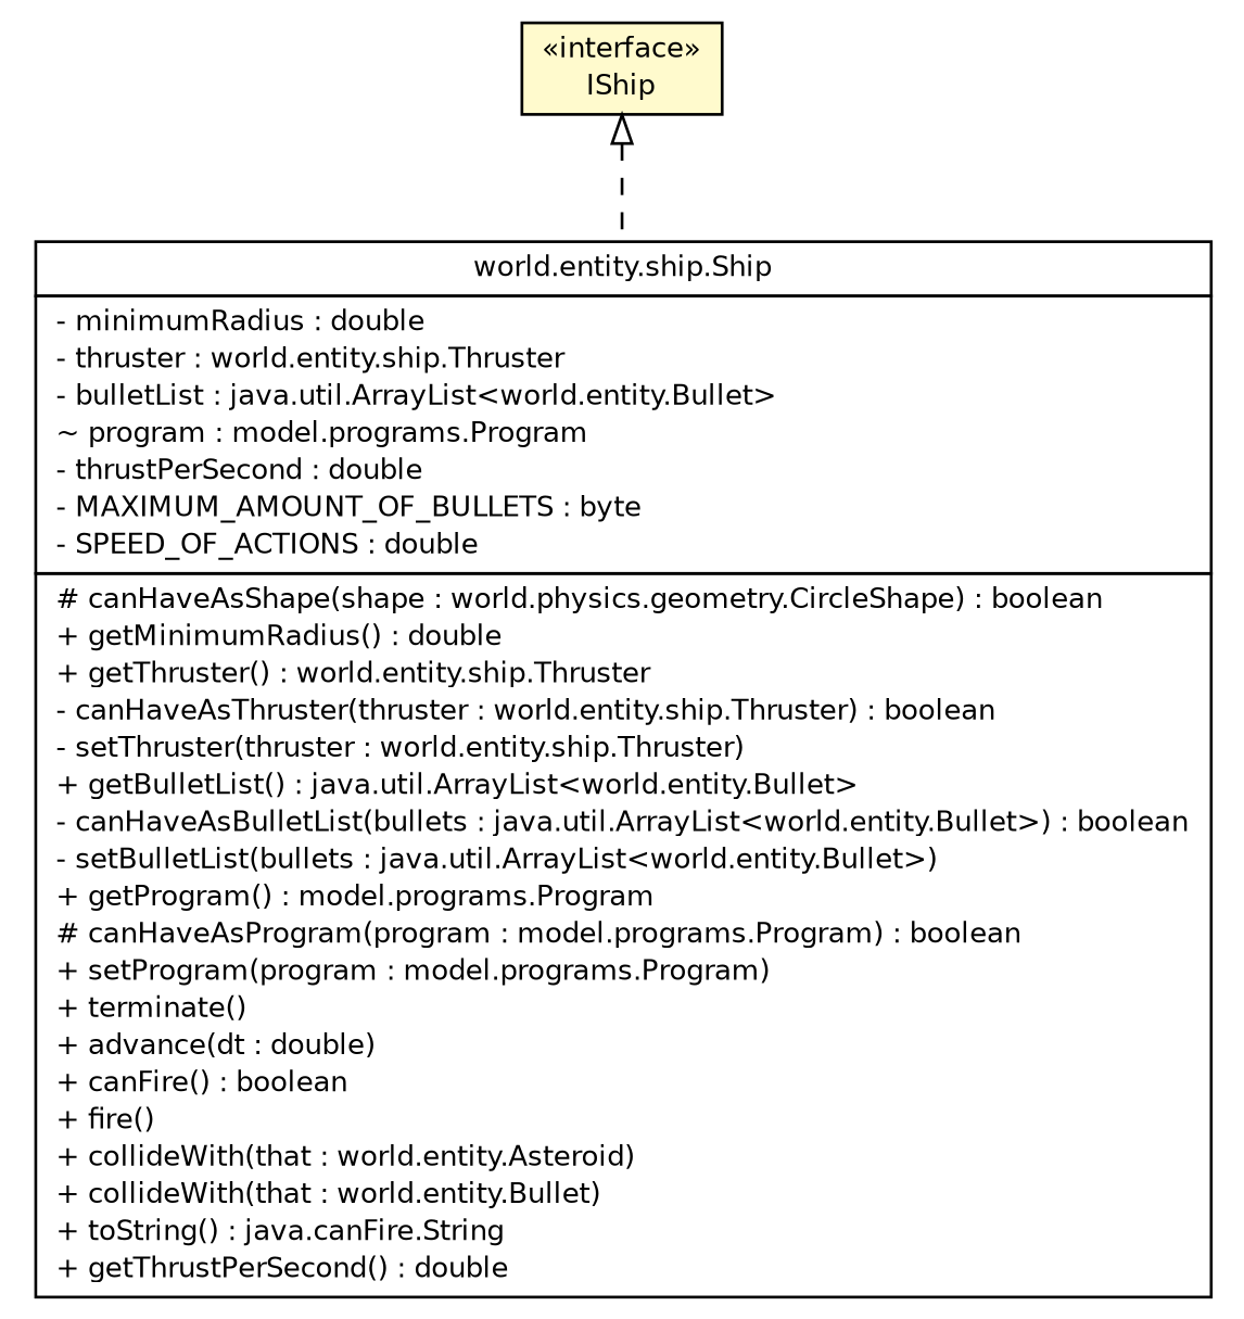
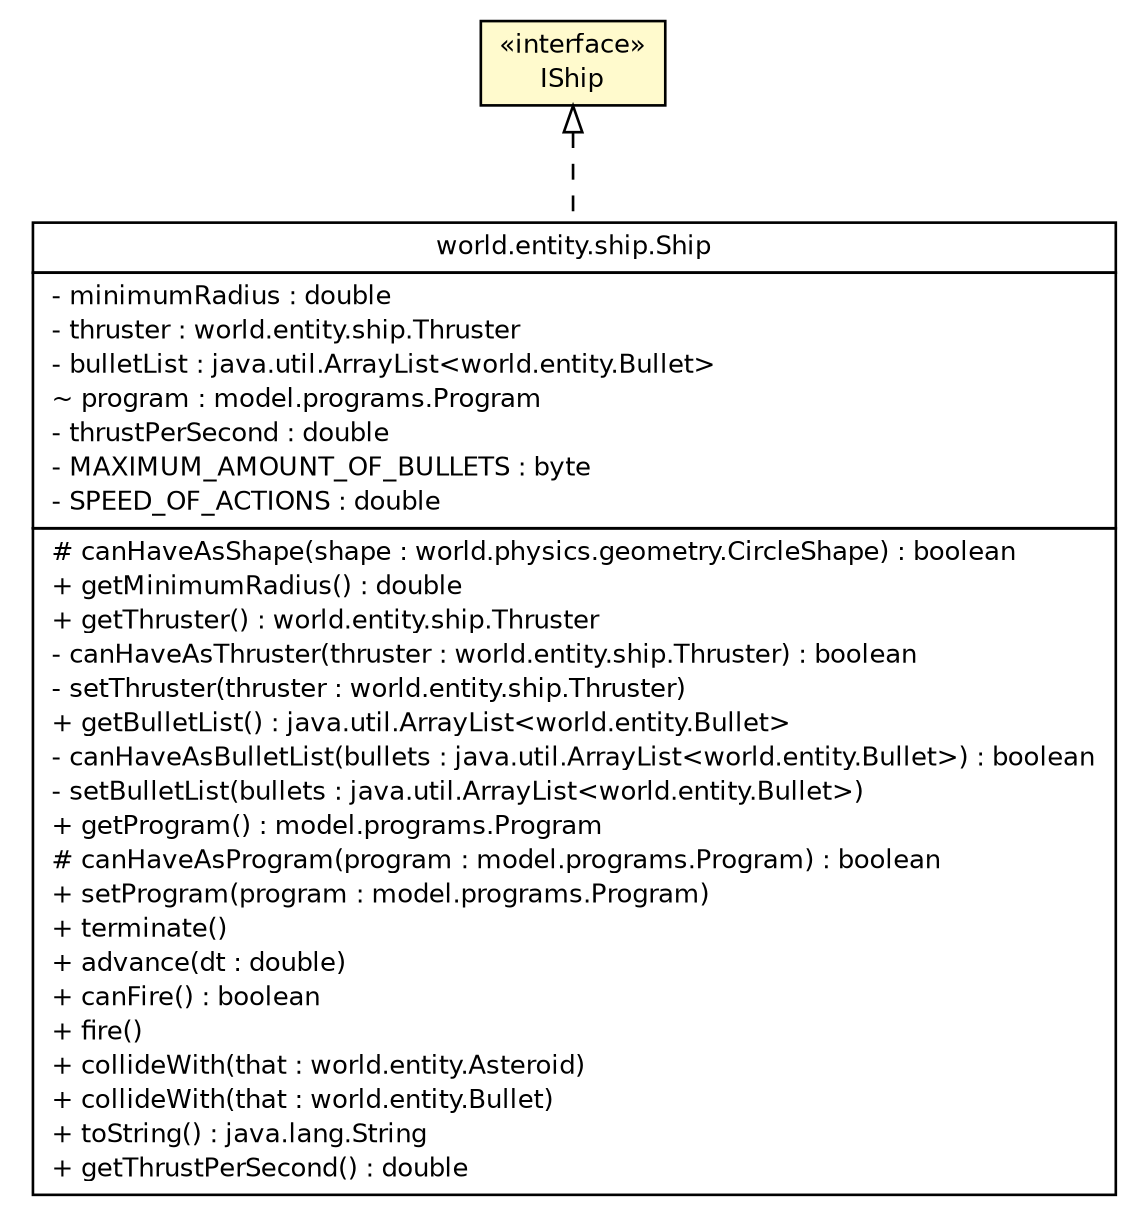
  digraph {
    nodesep=0.25
    ranksep=0.5
    node [fontcolor=black fontname=Helvetica fontsize=10.0 shape=plaintext]
    n1 [label=<<table title="model.IShip" border="0" cellborder="1" cellspacing="0" cellpadding="2" port="p" bgcolor="lemonChiffon" href="./IShip.html"> 		<tr><td><table border="0" cellspacing="0" cellpadding="1"> <tr><td align="center" balign="center"> &#171;interface&#187; </td></tr> <tr><td align="center" balign="center"> IShip </td></tr> 		</table></td></tr> 		</table>>]
-   n2 [label=<<table title="world.entity.ship.Ship" border="0" cellborder="1" cellspacing="0" cellpadding="2" port="p" href="../world/entity/ship/Ship.html"> 		<tr><td><table border="0" cellspacing="0" cellpadding="1"> <tr><td align="center" balign="center"> world.entity.ship.Ship </td></tr> 		</table></td></tr> 		<tr><td><table border="0" cellspacing="0" cellpadding="1"> <tr><td align="left" balign="left"> - minimumRadius : double </td></tr> <tr><td align="left" balign="left"> - thruster : world.entity.ship.Thruster </td></tr> <tr><td align="left" balign="left"> - bulletList : java.util.ArrayList&lt;world.entity.Bullet&gt; </td></tr> <tr><td align="left" balign="left"> ~ program : model.programs.Program </td></tr> <tr><td align="left" balign="left"> - thrustPerSecond : double </td></tr> <tr><td align="left" balign="left"> - MAXIMUM_AMOUNT_OF_BULLETS : byte </td></tr> <tr><td align="left" balign="left"> - SPEED_OF_ACTIONS : double </td></tr> 		</table></td></tr> 		<tr><td><table border="0" cellspacing="0" cellpadding="1"> <tr><td align="left" balign="left"> # canHaveAsShape(shape : world.physics.geometry.CircleShape) : boolean </td></tr> <tr><td align="left" balign="left"> + getMinimumRadius() : double </td></tr> <tr><td align="left" balign="left"> + getThruster() : world.entity.ship.Thruster </td></tr> <tr><td align="left" balign="left"> - canHaveAsThruster(thruster : world.entity.ship.Thruster) : boolean </td></tr> <tr><td align="left" balign="left"> - setThruster(thruster : world.entity.ship.Thruster) </td></tr> <tr><td align="left" balign="left"> + getBulletList() : java.util.ArrayList&lt;world.entity.Bullet&gt; </td></tr> <tr><td align="left" balign="left"> - canHaveAsBulletList(bullets : java.util.ArrayList&lt;world.entity.Bullet&gt;) : boolean </td></tr> <tr><td align="left" balign="left"> - setBulletList(bullets : java.util.ArrayList&lt;world.entity.Bullet&gt;) </td></tr> <tr><td align="left" balign="left"> + getProgram() : model.programs.Program </td></tr> <tr><td align="left" balign="left"> # canHaveAsProgram(program : model.programs.Program) : boolean </td></tr> <tr><td align="left" balign="left"> + setProgram(program : model.programs.Program) </td></tr> <tr><td align="left" balign="left"> + terminate() </td></tr> <tr><td align="left" balign="left"> + advance(dt : double) </td></tr> <tr><td align="left" balign="left"> + canFire() : boolean </td></tr> <tr><td align="left" balign="left"> + fire() </td></tr> <tr><td align="left" balign="left"> + collideWith(that : world.entity.Asteroid) </td></tr> <tr><td align="left" balign="left"> + collideWith(that : world.entity.Bullet) </td></tr> <tr><td align="left" balign="left"> + toString() : java.canFire.String </td></tr> <tr><td align="left" balign="left"> + getThrustPerSecond() : double </td></tr> 		</table></td></tr> 		</table>>]
+   n2 [label=<<table title="world.entity.ship.Ship" border="0" cellborder="1" cellspacing="0" cellpadding="2" port="p" href="../world/entity/ship/Ship.html"> 		<tr><td><table border="0" cellspacing="0" cellpadding="1"> <tr><td align="center" balign="center"> world.entity.ship.Ship </td></tr> 		</table></td></tr> 		<tr><td><table border="0" cellspacing="0" cellpadding="1"> <tr><td align="left" balign="left"> - minimumRadius : double </td></tr> <tr><td align="left" balign="left"> - thruster : world.entity.ship.Thruster </td></tr> <tr><td align="left" balign="left"> - bulletList : java.util.ArrayList&lt;world.entity.Bullet&gt; </td></tr> <tr><td align="left" balign="left"> ~ program : model.programs.Program </td></tr> <tr><td align="left" balign="left"> - thrustPerSecond : double </td></tr> <tr><td align="left" balign="left"> - MAXIMUM_AMOUNT_OF_BULLETS : byte </td></tr> <tr><td align="left" balign="left"> - SPEED_OF_ACTIONS : double </td></tr> 		</table></td></tr> 		<tr><td><table border="0" cellspacing="0" cellpadding="1"> <tr><td align="left" balign="left"> # canHaveAsShape(shape : world.physics.geometry.CircleShape) : boolean </td></tr> <tr><td align="left" balign="left"> + getMinimumRadius() : double </td></tr> <tr><td align="left" balign="left"> + getThruster() : world.entity.ship.Thruster </td></tr> <tr><td align="left" balign="left"> - canHaveAsThruster(thruster : world.entity.ship.Thruster) : boolean </td></tr> <tr><td align="left" balign="left"> - setThruster(thruster : world.entity.ship.Thruster) </td></tr> <tr><td align="left" balign="left"> + getBulletList() : java.util.ArrayList&lt;world.entity.Bullet&gt; </td></tr> <tr><td align="left" balign="left"> - canHaveAsBulletList(bullets : java.util.ArrayList&lt;world.entity.Bullet&gt;) : boolean </td></tr> <tr><td align="left" balign="left"> - setBulletList(bullets : java.util.ArrayList&lt;world.entity.Bullet&gt;) </td></tr> <tr><td align="left" balign="left"> + getProgram() : model.programs.Program </td></tr> <tr><td align="left" balign="left"> # canHaveAsProgram(program : model.programs.Program) : boolean </td></tr> <tr><td align="left" balign="left"> + setProgram(program : model.programs.Program) </td></tr> <tr><td align="left" balign="left"> + terminate() </td></tr> <tr><td align="left" balign="left"> + advance(dt : double) </td></tr> <tr><td align="left" balign="left"> + canFire() : boolean </td></tr> <tr><td align="left" balign="left"> + fire() </td></tr> <tr><td align="left" balign="left"> + collideWith(that : world.entity.Asteroid) </td></tr> <tr><td align="left" balign="left"> + collideWith(that : world.entity.Bullet) </td></tr> <tr><td align="left" balign="left"> + toString() : java.lang.String </td></tr> <tr><td align="left" balign="left"> + getThrustPerSecond() : double </td></tr> 		</table></td></tr> 		</table>>]
    n1 -> n2 [arrowtail=empty dir=back fontname=Helvetica fontsize=10 headport=p labelfontname=Helvetica labelfontsize=10 style=dashed tailport=p]
  }
